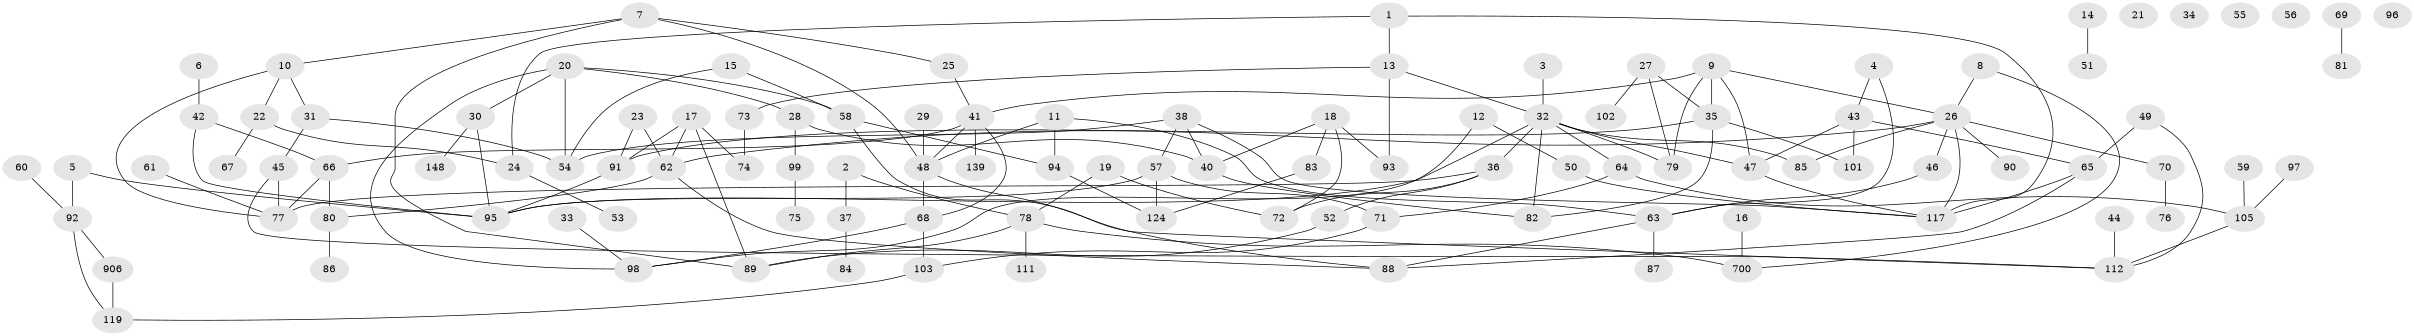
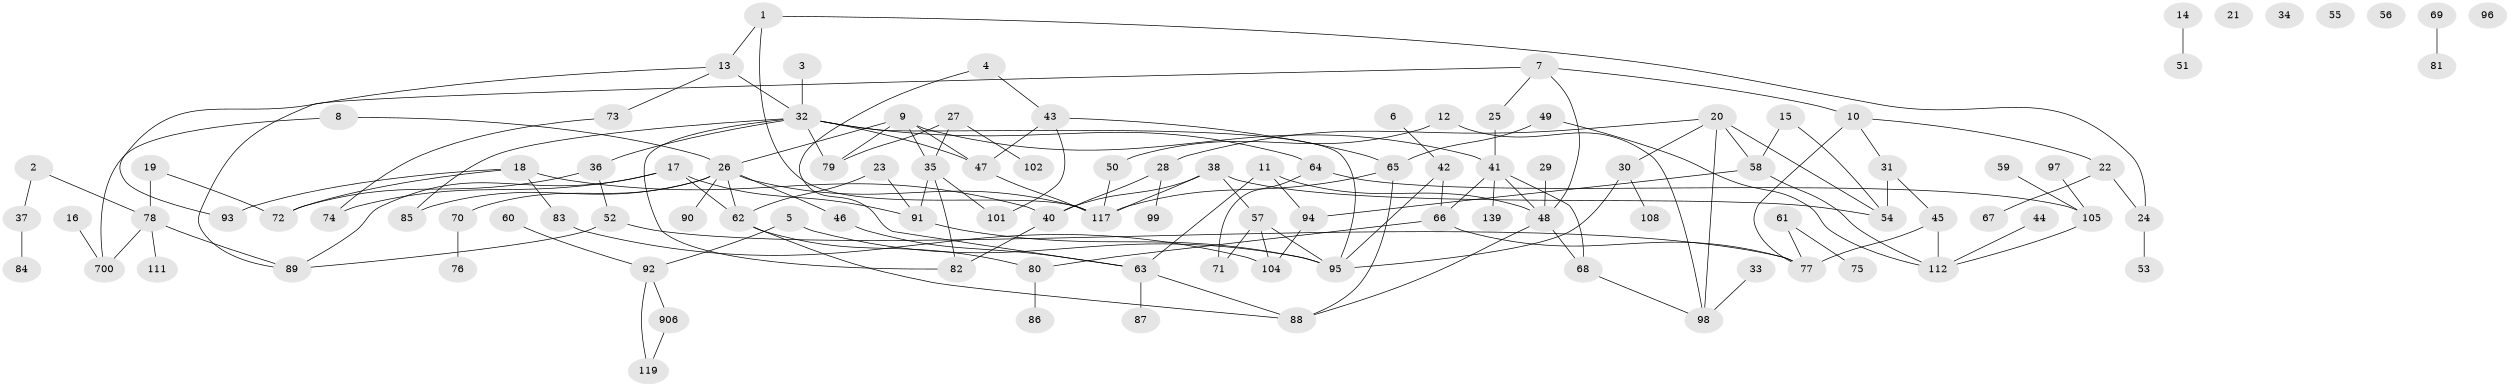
  graph {
    node [color=gray90 style=filled]
    1
    13
    24
    n4 [label=117]
    32
    73
    93
    53
    2
    37
    78
    84
    89
    n14 [label=700]
    111
    3
    95
    47
    79
    85
    36
    64
    82
    4
    43
    63
    101
    65
    88
    87
    5
    92
    n33 [label=906]
    n34 [label=119]
    6
    42
    66
    7
    10
    25
    48
    22
    31
    77
    41
    68
    8
    26
    62
    46
    70
    90
    9
    35
    91
    n56 [label=139]
    67
    54
    45
    11
    94
-   104 [label=124]
+   104
    12
    50
    98
    52
    74
    14
    51
    15
    58
    112
    16
    17
    80
    18
    40
    72
    83
    19
    20
    28
    30
    99
-   108 [label=148]
+   108
    21
    23
    76
    27
    102
    29
    71
    105
    33
    34
    38
    57
-   103
    44
    49
    55
    56
    59
    60
    61
    75
    86
    69
    81
    96
    97
    1 -- 13
    1 -- 24
    1 -- n4
    13 -- 32
    13 -- 73
    13 -- 93
    24 -- 53
    32 -- 95
    32 -- 47
    32 -- 79
    32 -- 85
    32 -- 36
    32 -- 64
    32 -- 82
    73 -- 74
    2 -- 37
    2 -- 78
    37 -- 84
    78 -- 89
    78 -- n14
    78 -- 111
    3 -- 32
    47 -- n4
    36 -- 52
    36 -- 72
    64 -- 71
    64 -- 105
    4 -- 43
    4 -- 63
    43 -- 47
    43 -- 101
    43 -- 65
    63 -- 88
    63 -- 87
    65 -- n4
    65 -- 88
    5 -- 95
    5 -- 92
    92 -- n33
    92 -- n34
    n33 -- n34
    6 -- 42
    42 -- 95
    42 -- 66
    66 -- 77
    66 -- 80
    7 -- 89
    7 -- 10
    7 -- 25
    7 -- 48
    10 -- 22
    10 -- 31
    10 -- 77
    25 -- 41
    48 -- 88
    48 -- 68
    22 -- 24
    22 -- 67
    31 -- 54
    31 -- 45
    41 -- 66
    41 -- 48
    41 -- 68
    41 -- n56
    68 -- 98
-   68 -- 103
    8 -- n14
    8 -- 26
    26 -- n4
    26 -- 85
    26 -- 62
    26 -- 46
    26 -- 70
    26 -- 90
    62 -- 88
    62 -- 80
    46 -- 63
    70 -- 76
    9 -- 47
    9 -- 79
    9 -- 41
    9 -- 26
    9 -- 35
    35 -- 82
    35 -- 101
    35 -- 91
    91 -- 95
    45 -- 77
    45 -- 112
    11 -- 63
    11 -- 48
    11 -- 94
    94 -- 104
    12 -- 50
    12 -- 98
    50 -- n4
    52 -- 89
-   36 -- 77
+   52 -- 77
    14 -- 51
    15 -- 54
    15 -- 58
    58 -- 94
    58 -- 112
    16 -- n14
    17 -- 89
    17 -- 62
    17 -- 91
    17 -- 74
    80 -- 86
    18 -- 93
    18 -- 40
    18 -- 72
    18 -- 83
    40 -- 82
    83 -- 104
    19 -- 78
    19 -- 72
    20 -- 54
    20 -- 98
    20 -- 58
    20 -- 28
    20 -- 30
    28 -- 40
    28 -- 99
    30 -- 95
    30 -- 108
    23 -- 62
    23 -- 91
    27 -- 79
    27 -- 35
    27 -- 102
    29 -- 48
-   71 -- 103
    105 -- 112
    33 -- 98
    38 -- n4
    38 -- 54
    38 -- 40
    38 -- 57
    57 -- 95
    57 -- 104
    57 -- 71
-   103 -- n34
    44 -- 112
    49 -- 65
    49 -- 112
    59 -- 105
    60 -- 92
    61 -- 77
-   99 -- 75
+   61 -- 75
    69 -- 81
    97 -- 105
  }
